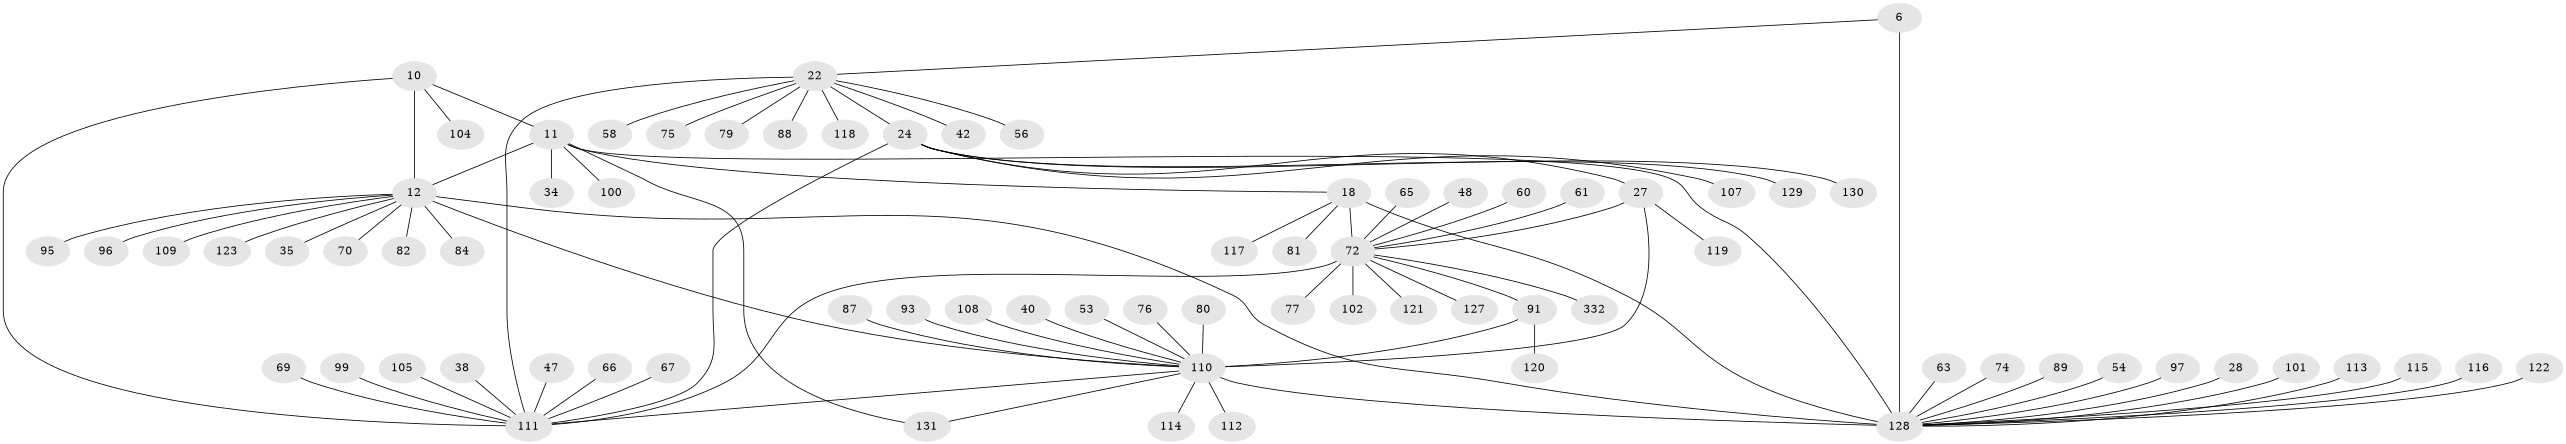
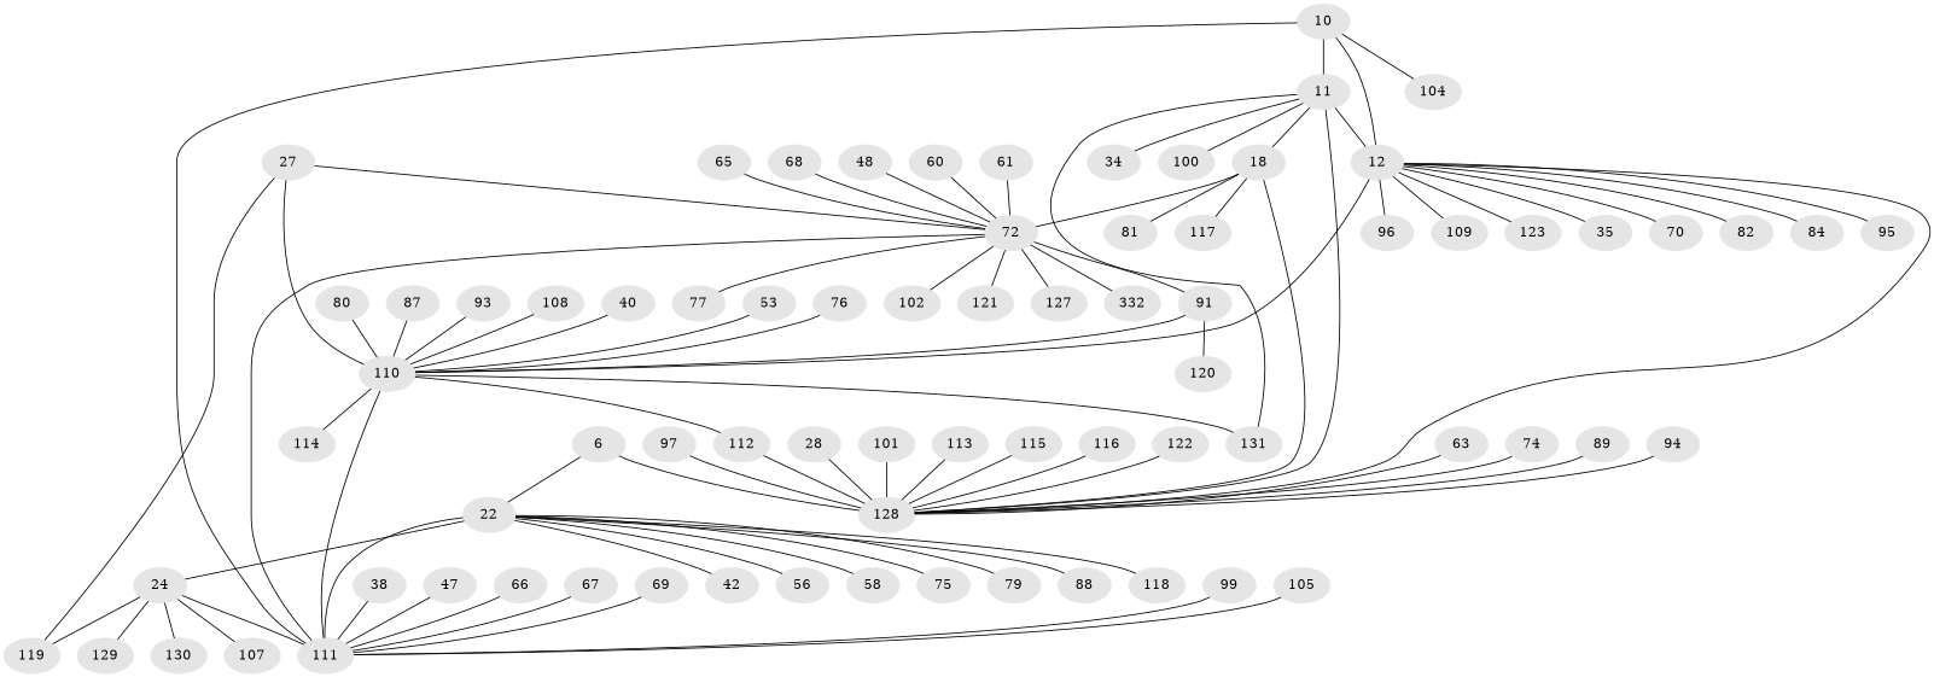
  graph {
    node [color=gray90 style=filled]
    6 [super="+4"]
    22 [super="+19"]
    128 [super="+5+39+41+45+46+52+54+64"]
    111 [super="+23"]
    24 [super="+20"]
    42
    56
    58
    75 [super="+37"]
    79
    88 [super="+71"]
    118
    10 [super="+8"]
    11 [super="+9"]
    12 [super="+7"]
    104
    18 [super="+14"]
    n18 [label=34]
    100
    131 [super="+90"]
    35
    70 [super="+50"]
    82
    84
    95
    96 [super="+51+57+85"]
    109
    110 [super="+86+30"]
    123
    72 [super="+44+63+17"]
    81
    117 [super="+55+106"]
    112
    114
    77
    91 [super="+83"]
    102
    121
    127
    n40 [label=332]
    27 [super="+26"]
    107 [super="+103"]
    129 [super="+92"]
    130
    119
    38
    40
    47
    48
    53
    60
    61 [super="+34"]
    65
    66
    67
+   68 [super="+43"]
    69
    120
    n59 [label=63]
    74
    76 [super="+59"]
    80
    87
    89
    93
-   94 [label=54]
+   94
    97
    n68 [label=28]
    99
    101
    105
    108
    113
    115
    116
    122 [super="+62"]
    6 -- 22
    6 -- 128 [weight=8]
    22 -- 111 [weight=4]
    22 -- 24 [weight=4]
    22 -- 42
    22 -- 56
    22 -- 58
    22 -- 75
    22 -- 79
    22 -- 88
    22 -- 118
    24 -- 111 [weight=4]
-   24 -- 27
+   24 -- 119
    24 -- 107
    24 -- 129
    24 -- 130
    10 -- 111 [weight=2]
    10 -- 11 [weight=4]
    10 -- 12 [weight=4]
    10 -- 104
    11 -- 128
    11 -- 12 [weight=4]
    11 -- 18
    11 -- n18
    11 -- 100
    11 -- 131
    12 -- 128
    12 -- 35
    12 -- 70
    12 -- 82
    12 -- 84
    12 -- 95
    12 -- 96
    12 -- 109
    12 -- 110 [weight=2]
    12 -- 123
    18 -- 128
    18 -- 72 [weight=8]
    18 -- 81
    18 -- 117
-   110 -- 128
+   112 -- 128
    110 -- 111
    110 -- 131
    110 -- 112
    110 -- 114
    72 -- 111 [weight=2]
    72 -- 77
    72 -- 91
    72 -- 102
    72 -- 121
    72 -- 127
    72 -- n40
    91 -- 110
    91 -- 120
    27 -- 110 [weight=8]
    27 -- 72
    27 -- 119
    38 -- 111
    40 -- 110
    47 -- 111
    48 -- 72
    53 -- 110
    60 -- 72
    61 -- 72
    65 -- 72
    66 -- 111
    67 -- 111
+   68 -- 72
    69 -- 111
    n59 -- 128
    74 -- 128
    76 -- 110
    80 -- 110
    87 -- 110
    89 -- 128
    93 -- 110
    94 -- 128
    97 -- 128
    n68 -- 128
    99 -- 111
    101 -- 128
    105 -- 111
    108 -- 110
    113 -- 128
    115 -- 128
    116 -- 128
    122 -- 128
  }
